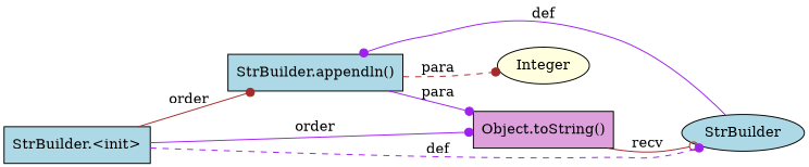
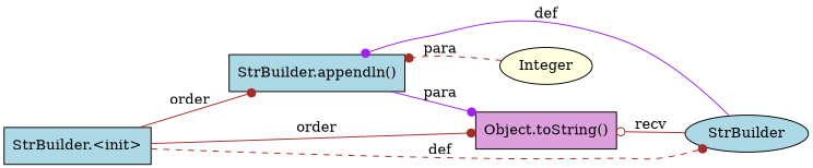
  digraph {
    rankdir=LR
    node [fillcolor=lightblue shape=box style=filled]
    edge [arrowhead=dot color=brown style=solid]
    n1 [label="StrBuilder.appendln()"]
    n2 [fillcolor=plum label="Object.toString()"]
    n3 [label=StrBuilder shape=ellipse]
    n4 [fillcolor=lightyellow label=Integer shape=ellipse]
    n5 [label="StrBuilder.<init>"]
    n1 -> n2 [color=purple label=para]
    n3 -> n1 [color=purple label=def]
-   n2 -> n3 [arrowhead=odot label=recv]
-   n1 -> n4 [label=para style=dashed]
+   n3 -> n2 [arrowhead=odot label=recv]
+   n4 -> n1 [label=para style=dashed]
    n5 -> n1 [label=order]
-   n5 -> n2 [color=purple label=order]
-   n5 -> n3 [color=purple label=def style=dashed]
+   n5 -> n2 [label=order]
+   n5 -> n3 [label=def style=dashed]
  }
